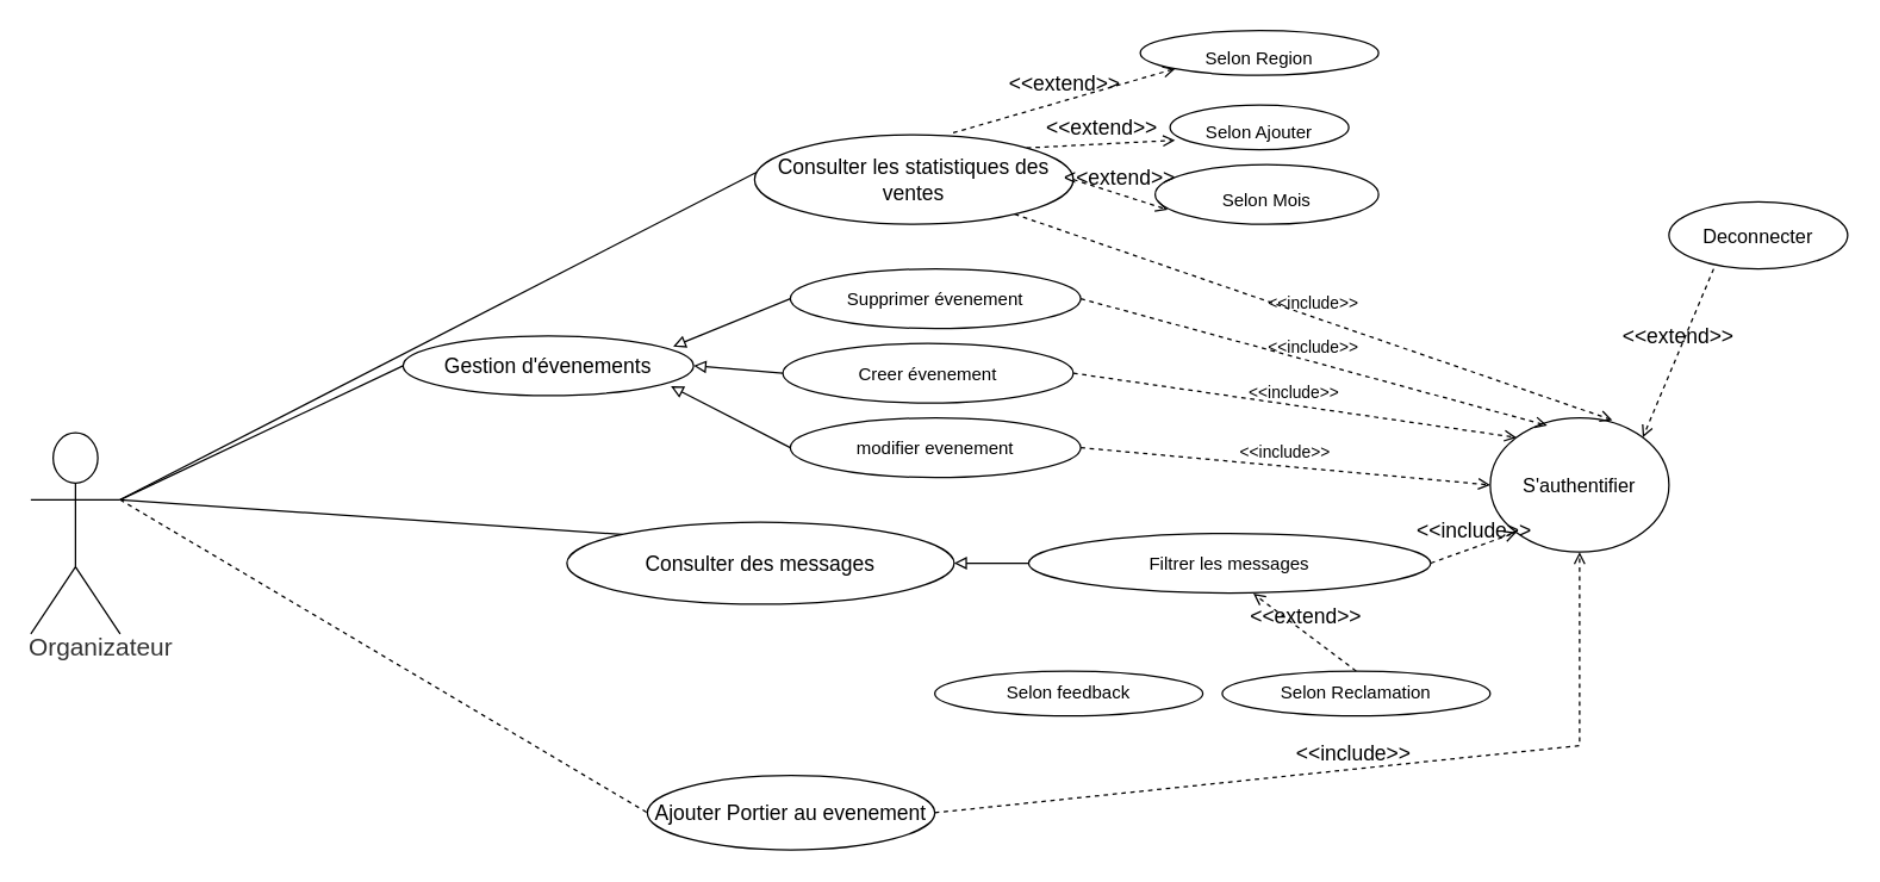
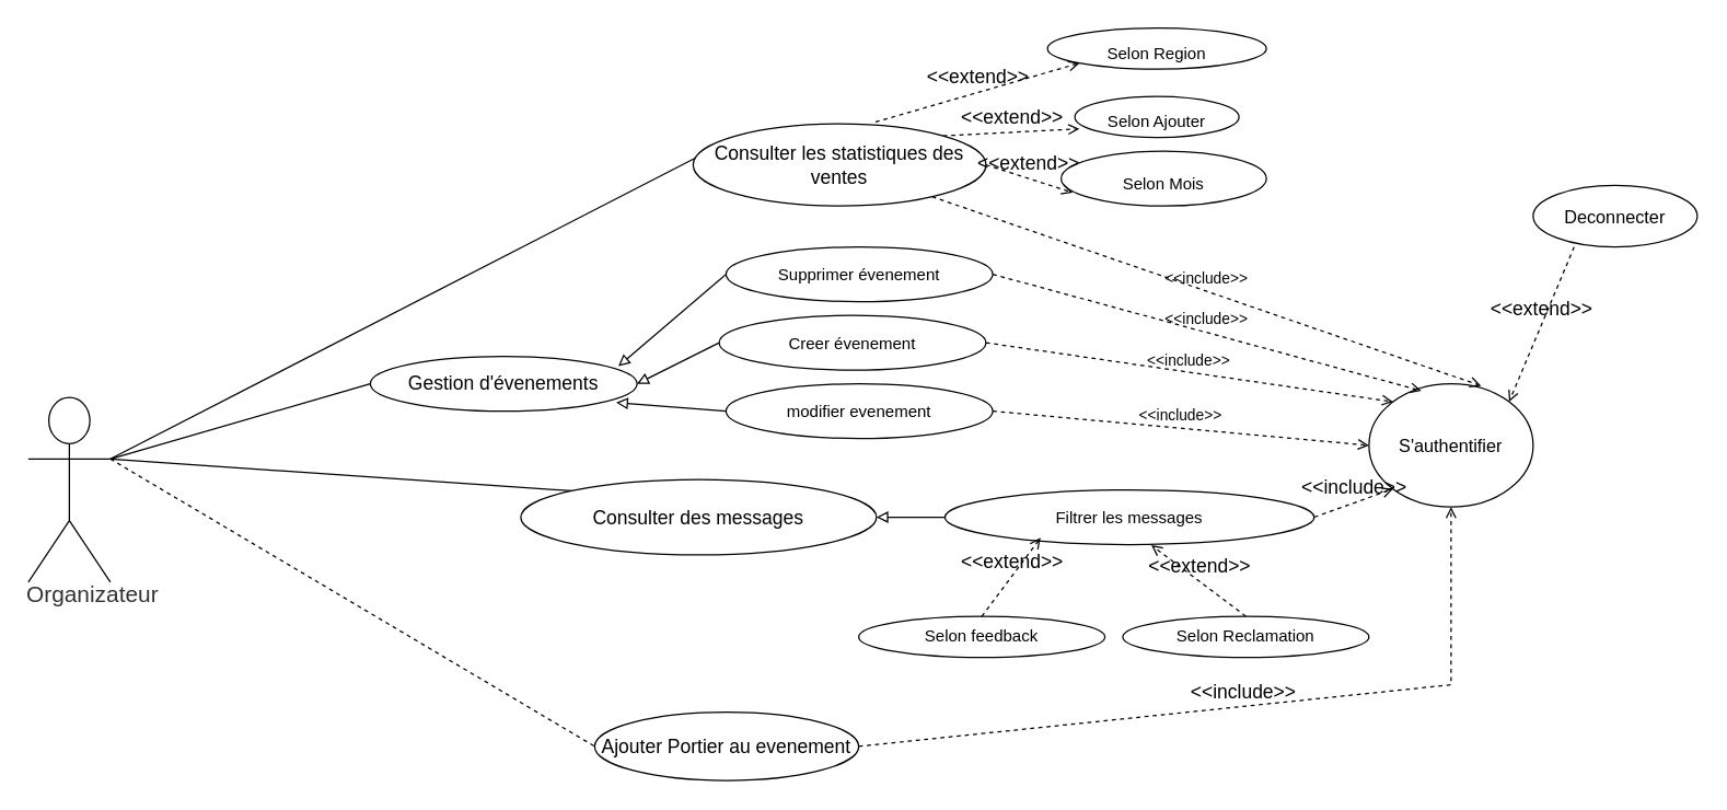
  <mxCell id="0" />
  <mxCell id="1" parent="0" />
  <mxCell id="2" style="edgeStyle=none;rounded=0;orthogonalLoop=1;jettySize=auto;html=1;exitX=1;exitY=0.333;exitDx=0;exitDy=0;exitPerimeter=0;entryX=0.032;entryY=0.371;entryDx=0;entryDy=0;entryPerimeter=0;fontSize=18;endArrow=none;endFill=0;strokeWidth=1;strokeColor=#000000;" edge="1" parent="1" source="4" target="5"><mxGeometry relative="1" as="geometry" /></mxCell>
  <mxCell id="3" style="edgeStyle=none;rounded=0;orthogonalLoop=1;jettySize=auto;html=1;entryX=0;entryY=0.5;entryDx=0;entryDy=0;fontSize=18;endArrow=none;endFill=0;strokeWidth=1;strokeColor=#000000;exitX=1;exitY=0.333;exitDx=0;exitDy=0;exitPerimeter=0;dashed=1;" edge="1" parent="1" target="18" source="4"><mxGeometry relative="1" as="geometry"><mxPoint x="80" y="340" as="sourcePoint" /></mxGeometry></mxCell>
  <mxCell id="4" value="&lt;div&gt;Organizateur&lt;/div&gt;&lt;div&gt;&lt;br&gt;&lt;/div&gt;" style="html=1;overflow=block;blockSpacing=1;shape=umlActor;labelPosition=center;verticalLabelPosition=bottom;verticalAlign=top;whiteSpace=nowrap;fontSize=16.7;fontColor=#333333;align=center;spacing=0;strokeColor=#000000;strokeOpacity=100;rounded=1;absoluteArcSize=1;arcSize=9;strokeWidth=1;lucidId=wAitfE4UTxwo;" vertex="1" parent="1"><mxGeometry x="20" y="290" width="60" height="135" as="geometry" /></mxCell>
  <mxCell id="5" value="&lt;font style=&quot;font-size: 14px;&quot;&gt;Consulter les statistiques des ventes &lt;/font&gt;" style="html=1;overflow=block;blockSpacing=1;whiteSpace=wrap;ellipse;fontSize=13;spacing=3.8;strokeColor=#000000;strokeOpacity=100;rounded=1;absoluteArcSize=1;arcSize=9;strokeWidth=1;lucidId=.BitsejxpJ_f;" vertex="1" parent="1"><mxGeometry x="506" y="90" width="214" height="60" as="geometry" /></mxCell>
  <mxCell id="6" style="edgeStyle=none;rounded=0;orthogonalLoop=1;jettySize=auto;html=1;exitX=0;exitY=0.5;exitDx=0;exitDy=0;entryX=1;entryY=0.333;entryDx=0;entryDy=0;entryPerimeter=0;fontSize=18;endArrow=none;endFill=0;strokeWidth=1;strokeColor=#000000;" edge="1" parent="1" source="7" target="4"><mxGeometry relative="1" as="geometry" /></mxCell>
- <mxCell id="7" value="&lt;font style=&quot;font-size: 14px;&quot;&gt;Gestion d'évenements&lt;/font&gt;" style="html=1;overflow=block;blockSpacing=1;whiteSpace=wrap;ellipse;fontSize=13;spacing=3.8;strokeColor=#000000;strokeOpacity=100;rounded=1;absoluteArcSize=1;arcSize=9;strokeWidth=1;lucidId=.BitsejxpJ_f;" vertex="1" parent="1"><mxGeometry x="270" y="225" width="195" height="40" as="geometry" /></mxCell>
+ <mxCell id="7" value="&lt;font style=&quot;font-size: 14px;&quot;&gt;Gestion d'évenements&lt;/font&gt;" style="html=1;overflow=block;blockSpacing=1;whiteSpace=wrap;ellipse;fontSize=13;spacing=3.8;strokeColor=#000000;strokeOpacity=100;rounded=1;absoluteArcSize=1;arcSize=9;strokeWidth=1;lucidId=.BitsejxpJ_f;" vertex="1" parent="1"><mxGeometry x="270" y="260" width="195" height="40" as="geometry" /></mxCell>
  <mxCell id="8" style="edgeStyle=none;rounded=0;orthogonalLoop=1;jettySize=auto;html=1;exitX=0;exitY=0.5;exitDx=0;exitDy=0;entryX=1;entryY=0.5;entryDx=0;entryDy=0;fontSize=14;endArrow=block;endFill=0;strokeWidth=1;strokeColor=#000000;" edge="1" parent="1" source="9" target="7"><mxGeometry relative="1" as="geometry" /></mxCell>
  <mxCell id="9" value="&lt;font style=&quot;font-size: 12px;&quot;&gt;Creer évenement&lt;/font&gt;" style="html=1;overflow=block;blockSpacing=1;whiteSpace=wrap;ellipse;fontSize=13;spacing=3.8;strokeColor=#000000;strokeOpacity=100;rounded=1;absoluteArcSize=1;arcSize=9;strokeWidth=1;lucidId=.BitsejxpJ_f;" vertex="1" parent="1"><mxGeometry x="525" y="230" width="195" height="40" as="geometry" /></mxCell>
  <mxCell id="10" style="edgeStyle=none;rounded=0;orthogonalLoop=1;jettySize=auto;html=1;exitX=0;exitY=0.5;exitDx=0;exitDy=0;entryX=0.922;entryY=0.844;entryDx=0;entryDy=0;entryPerimeter=0;fontSize=18;endArrow=block;endFill=0;strokeWidth=1;strokeColor=#000000;" edge="1" parent="1" source="11" target="7"><mxGeometry relative="1" as="geometry" /></mxCell>
  <mxCell id="11" value="&lt;font style=&quot;font-size: 12px;&quot;&gt;modifier evenement&lt;/font&gt;" style="html=1;overflow=block;blockSpacing=1;whiteSpace=wrap;ellipse;fontSize=13;spacing=3.8;strokeColor=#000000;strokeOpacity=100;rounded=1;absoluteArcSize=1;arcSize=9;strokeWidth=1;lucidId=.BitsejxpJ_f;" vertex="1" parent="1"><mxGeometry x="530" y="280" width="195" height="40" as="geometry" /></mxCell>
  <mxCell id="12" style="edgeStyle=none;rounded=0;orthogonalLoop=1;jettySize=auto;html=1;exitX=0;exitY=0.5;exitDx=0;exitDy=0;entryX=0.93;entryY=0.178;entryDx=0;entryDy=0;entryPerimeter=0;fontSize=18;endArrow=block;endFill=0;strokeWidth=1;strokeColor=#000000;" edge="1" parent="1" source="13" target="7"><mxGeometry relative="1" as="geometry" /></mxCell>
  <mxCell id="13" value="&lt;font style=&quot;font-size: 12px;&quot;&gt;Supprimer évenement &lt;/font&gt;" style="html=1;overflow=block;blockSpacing=1;whiteSpace=wrap;ellipse;fontSize=13;spacing=3.8;strokeColor=#000000;strokeOpacity=100;rounded=1;absoluteArcSize=1;arcSize=9;strokeWidth=1;lucidId=.BitsejxpJ_f;" vertex="1" parent="1"><mxGeometry x="530" y="180" width="195" height="40" as="geometry" /></mxCell>
  <mxCell id="14" style="edgeStyle=none;rounded=0;orthogonalLoop=1;jettySize=auto;html=1;exitX=0;exitY=0;exitDx=0;exitDy=0;fontSize=18;endArrow=none;endFill=0;strokeWidth=1;strokeColor=#000000;entryX=1;entryY=0.333;entryDx=0;entryDy=0;entryPerimeter=0;" edge="1" parent="1" source="15" target="4"><mxGeometry relative="1" as="geometry"><mxPoint x="90" y="340" as="targetPoint" /></mxGeometry></mxCell>
  <mxCell id="15" value="&lt;font style=&quot;font-size: 14px;&quot;&gt;Consulter des messages  &lt;/font&gt;" style="ellipse;whiteSpace=wrap;html=1;strokeWidth=1;strokeColor=#000000;" vertex="1" parent="1"><mxGeometry x="380" y="350" width="260" height="55" as="geometry" /></mxCell>
  <mxCell id="16" style="rounded=0;orthogonalLoop=1;jettySize=auto;html=1;exitX=0;exitY=0.5;exitDx=0;exitDy=0;endArrow=block;endFill=0;strokeWidth=1;strokeColor=#000000;" edge="1" parent="1" source="17" target="15"><mxGeometry relative="1" as="geometry" /></mxCell>
  <mxCell id="17" value="&lt;div&gt;Filtrer les messages &lt;br&gt;&lt;/div&gt;" style="ellipse;whiteSpace=wrap;html=1;strokeWidth=1;strokeColor=#000000;" vertex="1" parent="1"><mxGeometry x="690" y="357.5" width="270" height="40" as="geometry" /></mxCell>
  <mxCell id="18" value="&lt;div&gt;&lt;font style=&quot;font-size: 14px;&quot;&gt;Ajouter Portier au evenement&lt;/font&gt;&lt;/div&gt;" style="ellipse;whiteSpace=wrap;html=1;strokeWidth=1;strokeColor=#000000;" vertex="1" parent="1"><mxGeometry x="434" y="520" width="193" height="50" as="geometry" /></mxCell>
  <mxCell id="19" value="S'authentifier" style="html=1;overflow=block;blockSpacing=1;whiteSpace=wrap;ellipse;fontSize=13;spacing=3.8;strokeColor=#000000;strokeOpacity=100;rounded=1;absoluteArcSize=1;arcSize=9;strokeWidth=1;lucidId=XvitAHHM73nt;" vertex="1" parent="1"><mxGeometry x="1000" y="280" width="120" height="90" as="geometry" /></mxCell>
  <mxCell id="20" value="Deconnecter" style="html=1;overflow=block;blockSpacing=1;whiteSpace=wrap;ellipse;fontSize=13;spacing=3.8;strokeColor=#000000;strokeOpacity=100;rounded=1;absoluteArcSize=1;arcSize=9;strokeWidth=1;lucidId=XvitmW9DInrr;" vertex="1" parent="1"><mxGeometry x="1120" y="135" width="120" height="45" as="geometry" /></mxCell>
  <mxCell id="21" value="&lt;font style=&quot;font-size: 12px;&quot;&gt;Selon Ajouter&lt;/font&gt;" style="ellipse;whiteSpace=wrap;html=1;fontSize=24;strokeWidth=1;strokeColor=#000000;" vertex="1" parent="1"><mxGeometry x="785" y="70" width="120" height="30" as="geometry" /></mxCell>
  <mxCell id="22" value="&lt;font style=&quot;font-size: 12px;&quot;&gt;Selon Region&lt;/font&gt;" style="ellipse;whiteSpace=wrap;html=1;fontSize=24;strokeWidth=1;strokeColor=#000000;" vertex="1" parent="1"><mxGeometry x="765" y="20" width="160" height="30" as="geometry" /></mxCell>
  <mxCell id="23" value="&lt;div&gt;&lt;font style=&quot;font-size: 12px;&quot;&gt;Selon &lt;font style=&quot;font-size: 12px;&quot;&gt;Mois&lt;/font&gt;&lt;/font&gt;&lt;/div&gt;" style="ellipse;whiteSpace=wrap;html=1;fontSize=24;strokeWidth=1;strokeColor=#000000;" vertex="1" parent="1"><mxGeometry x="775" y="110" width="150" height="40" as="geometry" /></mxCell>
  <mxCell id="24" value="&amp;lt;&amp;lt;extend&amp;gt;&amp;gt;" style="html=1;verticalAlign=bottom;labelBackgroundColor=none;endArrow=open;endFill=0;dashed=1;rounded=0;fontSize=14;entryX=0;entryY=1;entryDx=0;entryDy=0;exitX=0.623;exitY=-0.022;exitDx=0;exitDy=0;exitPerimeter=0;strokeWidth=1;strokeColor=#000000;" edge="1" parent="1" source="5" target="22"><mxGeometry width="160" relative="1" as="geometry"><mxPoint x="630" y="50" as="sourcePoint" /><mxPoint x="790" y="50" as="targetPoint" /></mxGeometry></mxCell>
  <mxCell id="25" value="&amp;lt;&amp;lt;extend&amp;gt;&amp;gt;" style="html=1;verticalAlign=bottom;labelBackgroundColor=none;endArrow=open;endFill=0;dashed=1;rounded=0;fontSize=14;entryX=0.028;entryY=0.788;entryDx=0;entryDy=0;exitX=1;exitY=0;exitDx=0;exitDy=0;entryPerimeter=0;strokeWidth=1;strokeColor=#000000;" edge="1" parent="1" source="5" target="21"><mxGeometry width="160" relative="1" as="geometry"><mxPoint x="638.322" y="98.02" as="sourcePoint" /><mxPoint x="748.431" y="-24.645" as="targetPoint" /></mxGeometry></mxCell>
  <mxCell id="26" value="&amp;lt;&amp;lt;extend&amp;gt;&amp;gt;" style="html=1;verticalAlign=bottom;labelBackgroundColor=none;endArrow=open;endFill=0;dashed=1;rounded=0;fontSize=14;entryX=0.056;entryY=0.756;entryDx=0;entryDy=0;exitX=1;exitY=0.5;exitDx=0;exitDy=0;entryPerimeter=0;strokeWidth=1;strokeColor=#000000;" edge="1" parent="1" source="5" target="23"><mxGeometry width="160" relative="1" as="geometry"><mxPoint x="648.322" y="108.02" as="sourcePoint" /><mxPoint x="758.431" y="-14.645" as="targetPoint" /></mxGeometry></mxCell>
  <mxCell id="27" value="&amp;lt;&amp;lt;include&amp;gt;&amp;gt;" style="html=1;verticalAlign=bottom;labelBackgroundColor=none;endArrow=open;endFill=0;dashed=1;rounded=0;fontSize=14;exitX=1;exitY=0.5;exitDx=0;exitDy=0;entryX=0.5;entryY=1;entryDx=0;entryDy=0;strokeWidth=1;strokeColor=#000000;" edge="1" parent="1" target="19" source="18"><mxGeometry width="160" relative="1" as="geometry"><mxPoint x="533.67" y="810" as="sourcePoint" /><mxPoint x="720.004" y="879.875" as="targetPoint" /><Array as="points"><mxPoint x="1060" y="500" /></Array></mxGeometry></mxCell>
  <mxCell id="28" value="&amp;lt;&amp;lt;include&amp;gt;&amp;gt;" style="html=1;verticalAlign=bottom;labelBackgroundColor=none;endArrow=open;endFill=0;dashed=1;rounded=0;fontSize=14;exitX=1;exitY=0.5;exitDx=0;exitDy=0;entryX=0;entryY=1;entryDx=0;entryDy=0;strokeWidth=1;strokeColor=#000000;" edge="1" parent="1" source="17" target="19"><mxGeometry width="160" relative="1" as="geometry"><mxPoint x="526.1" y="793.18" as="sourcePoint" /><mxPoint x="1180.004" y="510" as="targetPoint" /></mxGeometry></mxCell>
  <mxCell id="29" value="&amp;lt;&amp;lt;extend&amp;gt;&amp;gt;" style="html=1;verticalAlign=bottom;labelBackgroundColor=none;endArrow=open;endFill=0;dashed=1;rounded=0;fontSize=14;entryX=1;entryY=0;entryDx=0;entryDy=0;exitX=0.25;exitY=1;exitDx=0;exitDy=0;exitPerimeter=0;strokeWidth=1;strokeColor=#000000;" edge="1" parent="1" source="20" target="19"><mxGeometry width="160" relative="1" as="geometry"><mxPoint x="1350" y="370" as="sourcePoint" /><mxPoint x="1510" y="370" as="targetPoint" /></mxGeometry></mxCell>
  <mxCell id="30" value="&lt;div&gt;Selon feedback&lt;br&gt;&lt;/div&gt;" style="ellipse;whiteSpace=wrap;html=1;strokeWidth=1;strokeColor=#000000;" vertex="1" parent="1"><mxGeometry x="627" y="450" width="180" height="30" as="geometry" /></mxCell>
  <mxCell id="31" value="&lt;div&gt;Selon Reclamation&lt;br&gt;&lt;/div&gt;" style="ellipse;whiteSpace=wrap;html=1;strokeWidth=1;strokeColor=#000000;" vertex="1" parent="1"><mxGeometry x="820" y="450" width="180" height="30" as="geometry" /></mxCell>
+ <mxCell id="32" value="&amp;lt;&amp;lt;extend&amp;gt;&amp;gt;" style="html=1;verticalAlign=bottom;labelBackgroundColor=none;endArrow=open;endFill=0;dashed=1;rounded=0;fontSize=14;entryX=0.259;entryY=0.875;entryDx=0;entryDy=0;exitX=0.5;exitY=0;exitDx=0;exitDy=0;strokeWidth=1;strokeColor=#000000;entryPerimeter=0;" edge="1" parent="1" source="30" target="17"><mxGeometry width="160" relative="1" as="geometry"><mxPoint x="649.322" y="98.68" as="sourcePoint" /><mxPoint x="797.568" y="55.442" as="targetPoint" /><Array as="points" /></mxGeometry></mxCell>
  <mxCell id="33" value="&amp;lt;&amp;lt;extend&amp;gt;&amp;gt;" style="html=1;verticalAlign=bottom;labelBackgroundColor=none;endArrow=open;endFill=0;dashed=1;rounded=0;fontSize=14;exitX=0.5;exitY=0;exitDx=0;exitDy=0;strokeWidth=1;strokeColor=#000000;entryX=0.559;entryY=1.01;entryDx=0;entryDy=0;entryPerimeter=0;" edge="1" parent="1" source="31" target="17"><mxGeometry width="160" relative="1" as="geometry"><mxPoint x="705" y="510" as="sourcePoint" /><mxPoint x="840" y="450" as="targetPoint" /><Array as="points" /></mxGeometry></mxCell>
  <mxCell id="34" value="&amp;lt;&amp;lt;include&amp;gt;&amp;gt;" style="html=1;verticalAlign=bottom;labelBackgroundColor=none;endArrow=open;endFill=0;dashed=1;rounded=0;strokeColor=#000000;strokeWidth=1;exitX=1;exitY=0.5;exitDx=0;exitDy=0;entryX=0.319;entryY=0.057;entryDx=0;entryDy=0;entryPerimeter=0;" edge="1" parent="1" source="13" target="19"><mxGeometry width="160" relative="1" as="geometry"><mxPoint x="830" y="260" as="sourcePoint" /><mxPoint x="990" y="260" as="targetPoint" /></mxGeometry></mxCell>
  <mxCell id="35" value="&amp;lt;&amp;lt;include&amp;gt;&amp;gt;" style="html=1;verticalAlign=bottom;labelBackgroundColor=none;endArrow=open;endFill=0;dashed=1;rounded=0;strokeColor=#000000;strokeWidth=1;exitX=1;exitY=0.5;exitDx=0;exitDy=0;entryX=0;entryY=0;entryDx=0;entryDy=0;" edge="1" parent="1" source="9" target="19"><mxGeometry width="160" relative="1" as="geometry"><mxPoint x="735" y="210" as="sourcePoint" /><mxPoint x="1070" y="290" as="targetPoint" /></mxGeometry></mxCell>
  <mxCell id="36" value="&amp;lt;&amp;lt;include&amp;gt;&amp;gt;" style="html=1;verticalAlign=bottom;labelBackgroundColor=none;endArrow=open;endFill=0;dashed=1;rounded=0;strokeColor=#000000;strokeWidth=1;exitX=1;exitY=0.5;exitDx=0;exitDy=0;entryX=0;entryY=0.5;entryDx=0;entryDy=0;" edge="1" parent="1" source="11" target="19"><mxGeometry width="160" relative="1" as="geometry"><mxPoint x="730" y="260" as="sourcePoint" /><mxPoint x="1026.926" y="303.673" as="targetPoint" /></mxGeometry></mxCell>
  <mxCell id="37" value="&amp;lt;&amp;lt;include&amp;gt;&amp;gt;" style="html=1;verticalAlign=bottom;labelBackgroundColor=none;endArrow=open;endFill=0;dashed=1;rounded=0;strokeColor=#000000;strokeWidth=1;entryX=0.683;entryY=0.016;entryDx=0;entryDy=0;entryPerimeter=0;" edge="1" parent="1" source="5" target="19"><mxGeometry width="160" relative="1" as="geometry"><mxPoint x="740" y="270" as="sourcePoint" /><mxPoint x="1036.926" y="313.673" as="targetPoint" /></mxGeometry></mxCell>
